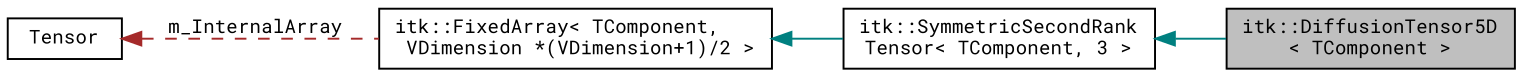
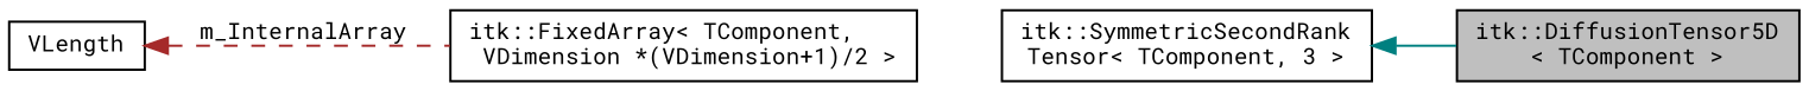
  digraph {
    fontname="Roboto Mono"
    rankdir=LR
    node [color=black fillcolor=white fontname="Roboto Mono" fontsize=10 shape=record style=filled]
    edge [color=teal dir=back fontname="Roboto Mono" fontsize=10 labelfontname=Helvetica labelfontsize=10 style=solid]
    n1 [fillcolor=grey75 fontcolor=black height=0.2 label="itk::DiffusionTensor5D\l\< TComponent \>" width=0.4]
    n2 [height=0.2 label="itk::SymmetricSecondRank\lTensor\< TComponent, 3 \>" width=0.4]
    n3 [height=0.2 label="itk::FixedArray\< TComponent,\l VDimension *(VDimension+1)/2 \>" width=0.4]
-   n4 [height=0.2 label=Tensor width=0.4]
+   n4 [height=0.2 label=VLength width=0.4]
    n2 -> n1
-   n3 -> n2
    n4 -> n3 [color=brown label=" m_InternalArray" style=dashed]
  }
